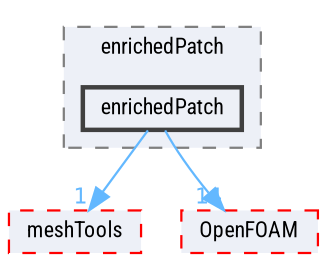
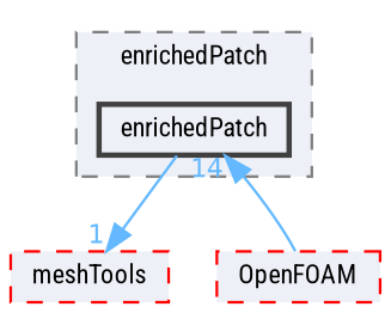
  digraph {
    compound=true
    fontname="Roboto Condensed"
    node [color=red fillcolor="#edf0f7" fontname="Roboto Condensed" fontsize=10 shape=box style="filled,dashed"]
    edge [color=steelblue1 fontcolor=steelblue1 fontname="Roboto Condensed" fontsize=10 labeldistance=1.5 labelfontname=Helvetica labelfontsize=10]
    n1 [color=grey25 height=0.2 label=enrichedPatch style="filled,bold" width=0.4]
    n2 [height=0.2 label=meshTools width=0.4]
    n3 [height=0.2 label=OpenFOAM width=0.4]
    subgraph cluster_1 {
      bgcolor="#edf0f7"
      fontsize=10
      label=enrichedPatch
      pencolor=grey50
      style="filled,dashed"
      n1
    }
    n1 -> n2 [headlabel=1]
-   n1 -> n3 [headlabel=14]
+   n3 -> n1 [headlabel=14]
  }
